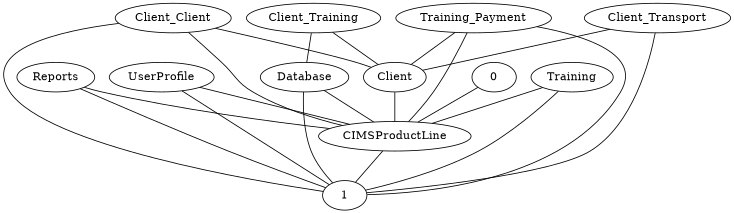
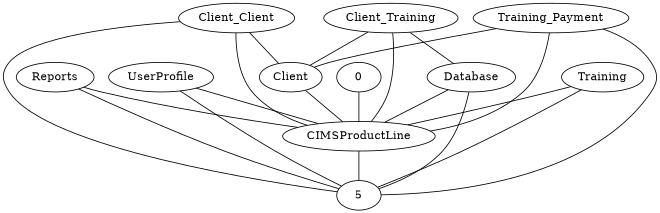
  graph {
    n1 [label=Client_Client]
    Client
    CIMSProductLine
-   1
+   1 [label=5]
    Reports
    UserProfile
    Database
    n8 [label=Training]
-   Client_Transport
    0
    Client_Training
    n12 [label=Training_Payment]
    n1 -- Client
    n1 -- CIMSProductLine
    n1 -- 1
    Client -- CIMSProductLine
    CIMSProductLine -- 1
    Reports -- CIMSProductLine
    Reports -- 1
    UserProfile -- CIMSProductLine
    UserProfile -- 1
    Database -- CIMSProductLine
    Database -- 1
    n8 -- CIMSProductLine
    n8 -- 1
-   Client_Transport -- Client
-   Client_Transport -- 1
    0 -- CIMSProductLine
    Client_Training -- Client
+   Client_Training -- CIMSProductLine
    Client_Training -- Database
    n12 -- Client
    n12 -- CIMSProductLine
    n12 -- 1
  }
